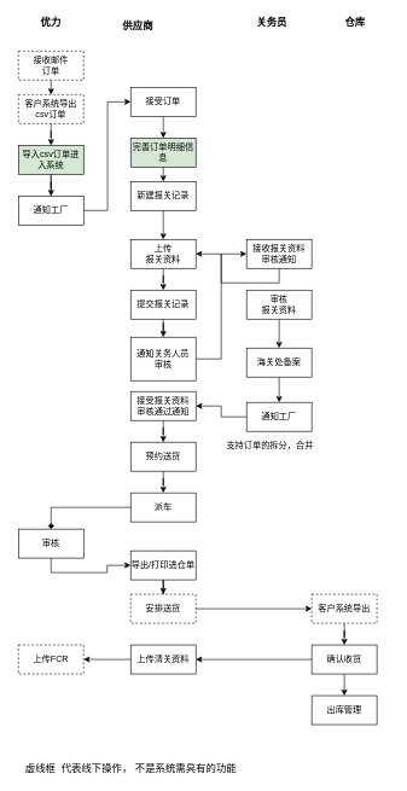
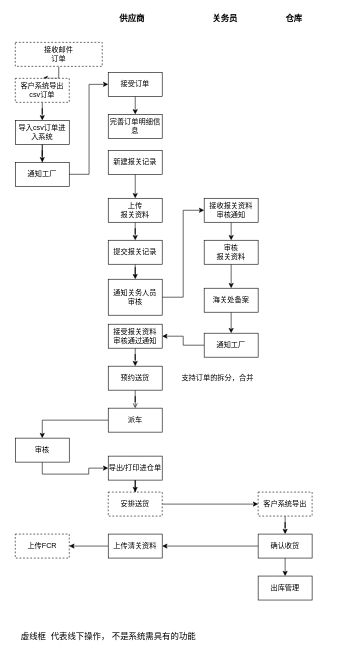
  <mxCell id="0" />
  <mxCell id="1" parent="0" />
- <mxCell id="2" value="优力" style="text;html=1;strokeColor=none;fillColor=none;align=center;verticalAlign=middle;whiteSpace=wrap;rounded=0;fontSize=14;fontStyle=1" parent="1" vertex="1"><mxGeometry x="20" y="20" width="100" height="20" as="geometry" /></mxCell>
- <mxCell id="3" value="供应商" style="text;html=1;strokeColor=none;fillColor=none;align=center;verticalAlign=middle;whiteSpace=wrap;rounded=0;fontSize=14;fontStyle=1" parent="1" vertex="1"><mxGeometry x="140" y="25" width="100" height="20" as="geometry" /></mxCell>
+ <mxCell id="3" value="供应商" style="text;html=1;strokeColor=none;fillColor=none;align=center;verticalAlign=middle;whiteSpace=wrap;rounded=0;fontSize=14;fontStyle=1" parent="1" vertex="1"><mxGeometry x="170" y="20" width="100" height="20" as="geometry" /></mxCell>
  <mxCell id="4" value="关务员" style="text;html=1;strokeColor=none;fillColor=none;align=center;verticalAlign=middle;whiteSpace=wrap;rounded=0;fontSize=14;fontStyle=1" parent="1" vertex="1"><mxGeometry x="325" y="20" width="100" height="20" as="geometry" /></mxCell>
  <mxCell id="5" value="" style="edgeStyle=orthogonalEdgeStyle;rounded=0;orthogonalLoop=1;jettySize=auto;html=1;" parent="1" source="6" edge="1"><mxGeometry relative="1" as="geometry"><mxPoint x="70" y="130" as="targetPoint" /></mxGeometry></mxCell>
- <mxCell id="6" value="接收邮件&lt;br&gt;订单" style="rounded=0;whiteSpace=wrap;html=1;dashed=1;" parent="1" vertex="1"><mxGeometry x="25" y="70" width="90" height="40" as="geometry" /></mxCell>
+ <mxCell id="6" value="接收邮件&lt;br&gt;订单" style="rounded=0;whiteSpace=wrap;html=1;dashed=1;" parent="1" vertex="1"><mxGeometry x="25" y="70" width="145" height="40" as="geometry" /></mxCell>
  <mxCell id="7" style="edgeStyle=orthogonalEdgeStyle;rounded=0;orthogonalLoop=1;jettySize=auto;html=1;entryX=0.5;entryY=0;entryDx=0;entryDy=0;" parent="1" source="8" target="13" edge="1"><mxGeometry relative="1" as="geometry" /></mxCell>
  <mxCell id="8" value="客户系统导出&lt;br&gt;csv订单" style="rounded=0;whiteSpace=wrap;html=1;dashed=1;" parent="1" vertex="1"><mxGeometry x="25" y="130" width="90" height="40" as="geometry" /></mxCell>
- <mxCell id="9" value="" style="edgeStyle=orthogonalEdgeStyle;rounded=0;orthogonalLoop=1;jettySize=auto;html=1;entryX=0.5;entryY=0;entryDx=0;entryDy=0;exitX=0.5;exitY=1;exitDx=0;exitDy=0;" parent="1" source="10" target="49" edge="1"><mxGeometry relative="1" as="geometry" /></mxCell>
- <mxCell id="10" value="完善订单明细信息" style="rounded=0;whiteSpace=wrap;html=1;fillColor=#d5e8d4;" parent="1" vertex="1"><mxGeometry x="180" y="190" width="90" height="40" as="geometry" /></mxCell>
+ <mxCell id="10" value="完善订单明细信息" style="rounded=0;whiteSpace=wrap;html=1;" parent="1" vertex="1"><mxGeometry x="180" y="190" width="90" height="40" as="geometry" /></mxCell>
  <mxCell id="11" style="edgeStyle=orthogonalEdgeStyle;rounded=0;orthogonalLoop=1;jettySize=auto;html=1;entryX=0;entryY=0.5;entryDx=0;entryDy=0;" parent="1" source="13" target="15" edge="1"><mxGeometry relative="1" as="geometry"><Array as="points"><mxPoint x="70" y="290" /><mxPoint x="148" y="290" /><mxPoint x="148" y="140" /></Array></mxGeometry></mxCell>
  <mxCell id="12" value="" style="edgeStyle=orthogonalEdgeStyle;rounded=0;orthogonalLoop=1;jettySize=auto;html=1;" parent="1" source="13" target="50" edge="1"><mxGeometry relative="1" as="geometry" /></mxCell>
- <mxCell id="13" value="导入csv订单进入系统" style="rounded=0;whiteSpace=wrap;html=1;fillColor=#d5e8d4;" parent="1" vertex="1"><mxGeometry x="25" y="200" width="90" height="40" as="geometry" /></mxCell>
+ <mxCell id="13" value="导入csv订单进入系统" style="rounded=0;whiteSpace=wrap;html=1;" parent="1" vertex="1"><mxGeometry x="25" y="200" width="90" height="40" as="geometry" /></mxCell>
  <mxCell id="14" value="" style="edgeStyle=orthogonalEdgeStyle;rounded=0;orthogonalLoop=1;jettySize=auto;html=1;" parent="1" source="15" edge="1"><mxGeometry relative="1" as="geometry"><mxPoint x="225" y="190" as="targetPoint" /></mxGeometry></mxCell>
  <mxCell id="15" value="接受订单" style="rounded=0;whiteSpace=wrap;html=1;" parent="1" vertex="1"><mxGeometry x="180" y="120" width="90" height="40" as="geometry" /></mxCell>
  <mxCell id="16" style="edgeStyle=orthogonalEdgeStyle;rounded=0;orthogonalLoop=1;jettySize=auto;html=1;entryX=0.5;entryY=0;entryDx=0;entryDy=0;" parent="1" source="17" target="19" edge="1"><mxGeometry relative="1" as="geometry" /></mxCell>
  <mxCell id="17" value="上传&lt;br&gt;报关资料" style="rounded=0;whiteSpace=wrap;html=1;" parent="1" vertex="1"><mxGeometry x="180" y="330" width="90" height="40" as="geometry" /></mxCell>
  <mxCell id="18" value="" style="edgeStyle=orthogonalEdgeStyle;rounded=0;orthogonalLoop=1;jettySize=auto;html=1;" parent="1" source="19" target="21" edge="1"><mxGeometry relative="1" as="geometry" /></mxCell>
  <mxCell id="19" value="提交报关记录" style="rounded=0;whiteSpace=wrap;html=1;" parent="1" vertex="1"><mxGeometry x="180" y="400" width="90" height="40" as="geometry" /></mxCell>
  <mxCell id="20" style="edgeStyle=orthogonalEdgeStyle;rounded=0;orthogonalLoop=1;jettySize=auto;html=1;entryX=0;entryY=0.5;entryDx=0;entryDy=0;" parent="1" source="21" target="23" edge="1"><mxGeometry relative="1" as="geometry" /></mxCell>
  <mxCell id="21" value="通知关务人员&lt;br&gt;审核" style="rounded=0;whiteSpace=wrap;html=1;" parent="1" vertex="1"><mxGeometry x="180" y="465" width="90" height="60" as="geometry" /></mxCell>
- <mxCell id="22" style="edgeStyle=orthogonalEdgeStyle;rounded=0;orthogonalLoop=1;jettySize=auto;html=1;exitX=0.5;exitY=1;exitDx=0;exitDy=0;" parent="1" source="23" target="17" edge="1"><mxGeometry relative="1" as="geometry" /></mxCell>
+ <mxCell id="22" style="edgeStyle=orthogonalEdgeStyle;rounded=0;orthogonalLoop=1;jettySize=auto;html=1;exitX=0.5;exitY=1;exitDx=0;exitDy=0;entryX=0.5;entryY=0;entryDx=0;entryDy=0;" parent="1" source="23" target="25" edge="1"><mxGeometry relative="1" as="geometry" /></mxCell>
  <mxCell id="23" value="接收报关资料&lt;br&gt;审核通知" style="rounded=0;whiteSpace=wrap;html=1;" parent="1" vertex="1"><mxGeometry x="340" y="330" width="90" height="40" as="geometry" /></mxCell>
  <mxCell id="24" style="edgeStyle=orthogonalEdgeStyle;rounded=0;orthogonalLoop=1;jettySize=auto;html=1;exitX=0.5;exitY=1;exitDx=0;exitDy=0;entryX=0.5;entryY=0;entryDx=0;entryDy=0;" parent="1" source="25" target="52" edge="1"><mxGeometry relative="1" as="geometry" /></mxCell>
  <mxCell id="25" value="审核&lt;br&gt;报关资料" style="rounded=0;whiteSpace=wrap;html=1;" parent="1" vertex="1"><mxGeometry x="340" y="400" width="90" height="40" as="geometry" /></mxCell>
  <mxCell id="26" style="edgeStyle=orthogonalEdgeStyle;rounded=0;orthogonalLoop=1;jettySize=auto;html=1;entryX=1;entryY=0.5;entryDx=0;entryDy=0;" parent="1" source="27" target="29" edge="1"><mxGeometry relative="1" as="geometry"><mxPoint x="280" y="560" as="targetPoint" /></mxGeometry></mxCell>
  <mxCell id="27" value="通知工厂" style="rounded=0;whiteSpace=wrap;html=1;" parent="1" vertex="1"><mxGeometry x="340" y="555" width="90" height="40" as="geometry" /></mxCell>
  <mxCell id="28" value="" style="edgeStyle=orthogonalEdgeStyle;rounded=0;orthogonalLoop=1;jettySize=auto;html=1;entryX=0.5;entryY=0;entryDx=0;entryDy=0;" parent="1" source="29" target="31" edge="1"><mxGeometry relative="1" as="geometry" /></mxCell>
  <mxCell id="29" value="接受报关资料&lt;br&gt;审核通过通知" style="rounded=0;whiteSpace=wrap;html=1;" parent="1" vertex="1"><mxGeometry x="180" y="540" width="90" height="40" as="geometry" /></mxCell>
- <mxCell id="30" style="edgeStyle=orthogonalEdgeStyle;rounded=0;orthogonalLoop=1;jettySize=auto;html=1;entryX=0.5;entryY=0;entryDx=0;entryDy=0;" parent="1" source="31" target="33" edge="1"><mxGeometry relative="1" as="geometry" /></mxCell>
+ <mxCell id="30" style="edgeStyle=orthogonalEdgeStyle;rounded=0;orthogonalLoop=1;jettySize=auto;html=1;entryX=0.5;entryY=0;entryDx=0;entryDy=0;endArrow=open;" parent="1" source="31" target="33" edge="1"><mxGeometry relative="1" as="geometry" /></mxCell>
  <mxCell id="31" value="预约送货" style="rounded=0;whiteSpace=wrap;html=1;" parent="1" vertex="1"><mxGeometry x="180" y="610" width="90" height="40" as="geometry" /></mxCell>
- <mxCell id="32" style="edgeStyle=orthogonalEdgeStyle;rounded=0;orthogonalLoop=1;jettySize=auto;html=1;exitX=0;exitY=0.5;exitDx=0;exitDy=0;entryX=0.5;entryY=0;entryDx=0;entryDy=0;endArrow=diamond;" parent="1" source="33" target="47" edge="1"><mxGeometry relative="1" as="geometry" /></mxCell>
+ <mxCell id="32" style="edgeStyle=orthogonalEdgeStyle;rounded=0;orthogonalLoop=1;jettySize=auto;html=1;exitX=0;exitY=0.5;exitDx=0;exitDy=0;entryX=0.5;entryY=0;entryDx=0;entryDy=0;" parent="1" source="33" target="47" edge="1"><mxGeometry relative="1" as="geometry" /></mxCell>
  <mxCell id="33" value="派车" style="rounded=0;whiteSpace=wrap;html=1;" parent="1" vertex="1"><mxGeometry x="180" y="680" width="90" height="40" as="geometry" /></mxCell>
  <mxCell id="34" style="edgeStyle=orthogonalEdgeStyle;rounded=0;orthogonalLoop=1;jettySize=auto;html=1;entryX=0.5;entryY=0;entryDx=0;entryDy=0;" parent="1" source="35" target="38" edge="1"><mxGeometry relative="1" as="geometry" /></mxCell>
  <mxCell id="35" value="导出/打印进仓单" style="rounded=0;whiteSpace=wrap;html=1;" parent="1" vertex="1"><mxGeometry x="180" y="760" width="90" height="40" as="geometry" /></mxCell>
  <mxCell id="36" value="仓库" style="text;html=1;strokeColor=none;fillColor=none;align=center;verticalAlign=middle;whiteSpace=wrap;rounded=0;fontSize=14;fontStyle=1" parent="1" vertex="1"><mxGeometry x="440" y="20" width="100" height="20" as="geometry" /></mxCell>
  <mxCell id="37" style="edgeStyle=orthogonalEdgeStyle;rounded=0;orthogonalLoop=1;jettySize=auto;html=1;entryX=0;entryY=0.5;entryDx=0;entryDy=0;" parent="1" source="38" target="40" edge="1"><mxGeometry relative="1" as="geometry" /></mxCell>
  <mxCell id="38" value="安排送货" style="rounded=0;whiteSpace=wrap;html=1;dashed=1;" parent="1" vertex="1"><mxGeometry x="180" y="820" width="90" height="40" as="geometry" /></mxCell>
  <mxCell id="39" value="" style="edgeStyle=orthogonalEdgeStyle;rounded=0;orthogonalLoop=1;jettySize=auto;html=1;entryX=0.5;entryY=0;entryDx=0;entryDy=0;" parent="1" source="40" target="43" edge="1"><mxGeometry relative="1" as="geometry" /></mxCell>
  <mxCell id="40" value="客户系统导出" style="rounded=0;whiteSpace=wrap;html=1;dashed=1;" parent="1" vertex="1"><mxGeometry x="430" y="820" width="90" height="40" as="geometry" /></mxCell>
  <mxCell id="41" style="edgeStyle=orthogonalEdgeStyle;rounded=0;orthogonalLoop=1;jettySize=auto;html=1;exitX=0;exitY=0.5;exitDx=0;exitDy=0;" parent="1" source="43" edge="1"><mxGeometry relative="1" as="geometry"><mxPoint x="270" y="910" as="targetPoint" /></mxGeometry></mxCell>
  <mxCell id="42" style="edgeStyle=orthogonalEdgeStyle;rounded=0;orthogonalLoop=1;jettySize=auto;html=1;exitX=0.5;exitY=1;exitDx=0;exitDy=0;" parent="1" source="43" edge="1"><mxGeometry relative="1" as="geometry"><mxPoint x="475" y="960" as="targetPoint" /></mxGeometry></mxCell>
  <mxCell id="43" value="确认收货" style="rounded=0;whiteSpace=wrap;html=1;" parent="1" vertex="1"><mxGeometry x="430" y="890" width="90" height="40" as="geometry" /></mxCell>
- <mxCell id="44" value="支持订单的拆分，合并" style="text;html=1;strokeColor=none;fillColor=none;align=center;verticalAlign=middle;whiteSpace=wrap;rounded=0;" parent="1" vertex="1"><mxGeometry x="305" y="605" width="135" height="20" as="geometry" /></mxCell>
+ <mxCell id="44" value="支持订单的拆分，合并" style="text;html=1;strokeColor=none;fillColor=none;align=center;verticalAlign=middle;whiteSpace=wrap;rounded=0;" parent="1" vertex="1"><mxGeometry x="295" y="620" width="135" height="20" as="geometry" /></mxCell>
  <mxCell id="45" value="虚线框&amp;nbsp; 代表线下操作， 不是系统需具有的功能" style="text;html=1;align=center;verticalAlign=middle;resizable=0;points=[];autosize=1;strokeColor=none;fontSize=14;" parent="1" vertex="1"><mxGeometry x="25" y="1050" width="310" height="20" as="geometry" /></mxCell>
  <mxCell id="46" style="edgeStyle=orthogonalEdgeStyle;rounded=0;orthogonalLoop=1;jettySize=auto;html=1;exitX=0.5;exitY=1;exitDx=0;exitDy=0;entryX=0;entryY=0.5;entryDx=0;entryDy=0;" parent="1" source="47" target="35" edge="1"><mxGeometry relative="1" as="geometry" /></mxCell>
  <mxCell id="47" value="审核" style="rounded=0;whiteSpace=wrap;html=1;" parent="1" vertex="1"><mxGeometry x="25" y="730" width="90" height="40" as="geometry" /></mxCell>
  <mxCell id="48" value="" style="edgeStyle=orthogonalEdgeStyle;rounded=0;orthogonalLoop=1;jettySize=auto;html=1;entryX=0.5;entryY=0;entryDx=0;entryDy=0;" parent="1" source="49" target="17" edge="1"><mxGeometry relative="1" as="geometry"><mxPoint x="225" y="310" as="targetPoint" /></mxGeometry></mxCell>
  <mxCell id="49" value="新建报关记录" style="rounded=0;whiteSpace=wrap;html=1;" parent="1" vertex="1"><mxGeometry x="180" y="250" width="90" height="40" as="geometry" /></mxCell>
  <mxCell id="50" value="通知工厂" style="rounded=0;whiteSpace=wrap;html=1;" parent="1" vertex="1"><mxGeometry x="25" y="270" width="90" height="40" as="geometry" /></mxCell>
  <mxCell id="51" style="edgeStyle=orthogonalEdgeStyle;rounded=0;orthogonalLoop=1;jettySize=auto;html=1;exitX=0.5;exitY=1;exitDx=0;exitDy=0;entryX=0.5;entryY=0;entryDx=0;entryDy=0;" parent="1" source="52" target="27" edge="1"><mxGeometry relative="1" as="geometry" /></mxCell>
  <mxCell id="52" value="海关处备案" style="rounded=0;whiteSpace=wrap;html=1;" parent="1" vertex="1"><mxGeometry x="340" y="480" width="90" height="40" as="geometry" /></mxCell>
  <mxCell id="53" style="edgeStyle=orthogonalEdgeStyle;rounded=0;orthogonalLoop=1;jettySize=auto;html=1;exitX=0;exitY=0.5;exitDx=0;exitDy=0;entryX=1;entryY=0.5;entryDx=0;entryDy=0;" parent="1" source="54" target="55" edge="1"><mxGeometry relative="1" as="geometry" /></mxCell>
  <mxCell id="54" value="上传清关资料" style="rounded=0;whiteSpace=wrap;html=1;" parent="1" vertex="1"><mxGeometry x="180" y="890" width="90" height="40" as="geometry" /></mxCell>
  <mxCell id="55" value="上传FCR" style="rounded=0;whiteSpace=wrap;html=1;dashed=1;" parent="1" vertex="1"><mxGeometry x="25" y="890" width="90" height="40" as="geometry" /></mxCell>
  <mxCell id="56" value="出库管理" style="rounded=0;whiteSpace=wrap;html=1;" parent="1" vertex="1"><mxGeometry x="430" y="960" width="90" height="40" as="geometry" /></mxCell>
